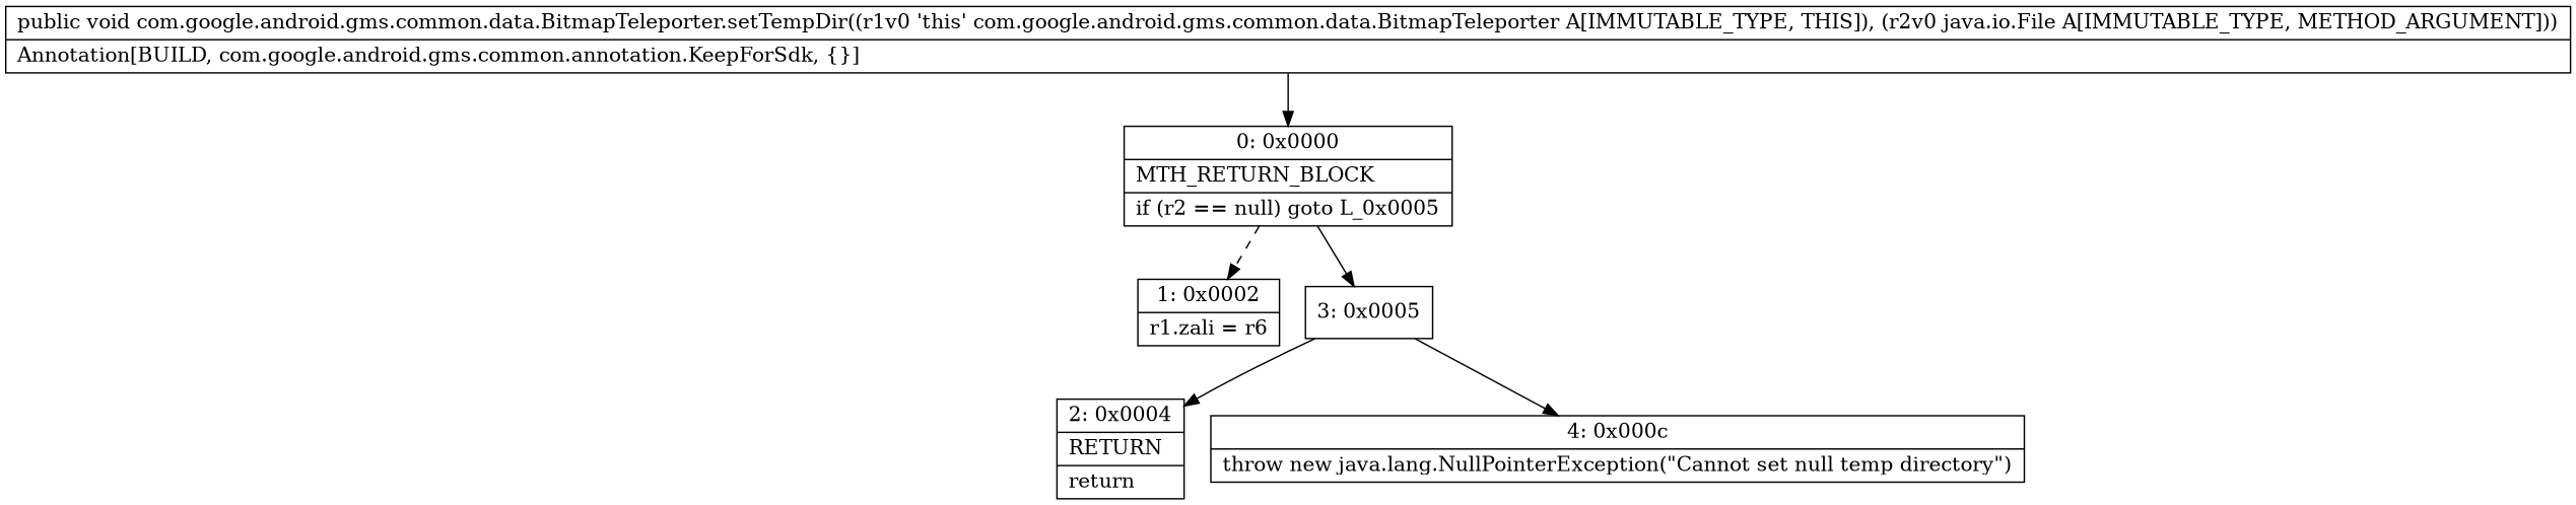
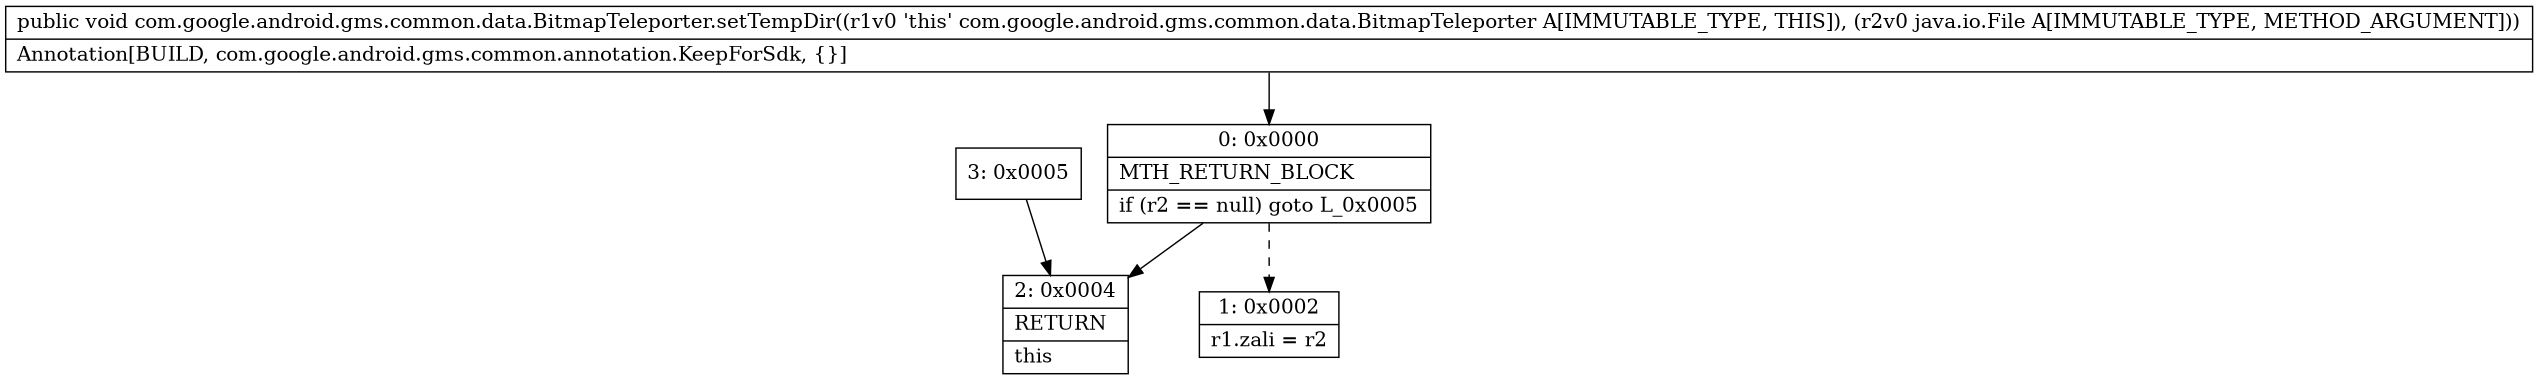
  digraph {
    node [shape=record]
    n1 [label="{0\:\ 0x0000|MTH_RETURN_BLOCK\l|if (r2 == null) goto L_0x0005\l}"]
-   n2 [label="{1\:\ 0x0002|r1.zali = r6\l}"]
+   n2 [label="{1\:\ 0x0002|r1.zali = r2\l}"]
    n3 [label="{3\:\ 0x0005}"]
-   n4 [label="{2\:\ 0x0004|RETURN\l|return\l}"]
-   n5 [label="{4\:\ 0x000c|throw new java.lang.NullPointerException(\"Cannot set null temp directory\")\l}"]
+   n4 [label="{2\:\ 0x0004|RETURN\l|this\l}"]
    n6 [label="{public void com.google.android.gms.common.data.BitmapTeleporter.setTempDir((r1v0 'this' com.google.android.gms.common.data.BitmapTeleporter A[IMMUTABLE_TYPE, THIS]), (r2v0 java.io.File A[IMMUTABLE_TYPE, METHOD_ARGUMENT]))  | Annotation[BUILD, com.google.android.gms.common.annotation.KeepForSdk, \{\}]\l}"]
    n1 -> n2 [style=dashed]
-   n1 -> n3
+   n1 -> n4
    n3 -> n4
-   n3 -> n5
    n6 -> n1
  }
